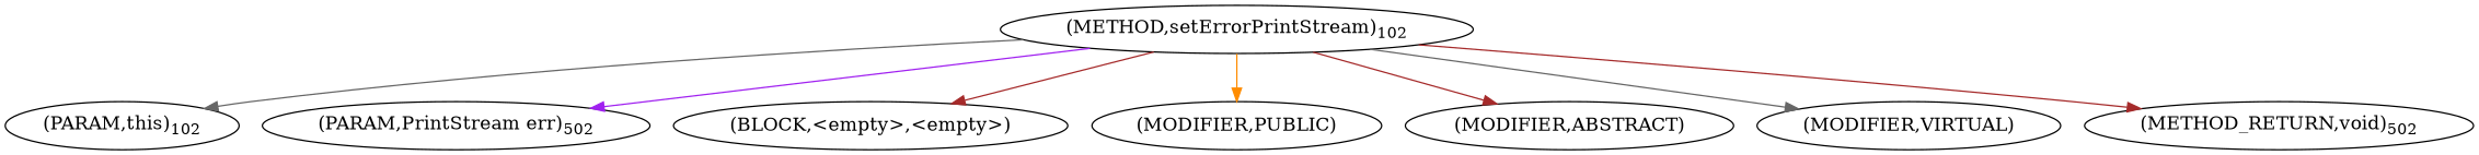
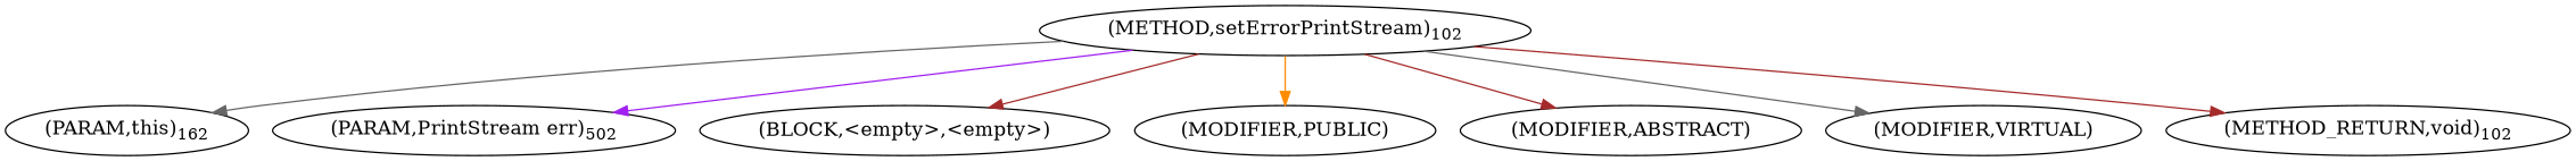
  digraph {
    edge [color=brown]
    n1 [label=<(METHOD,setErrorPrintStream)<SUB>102</SUB>>]
-   n2 [label=<(PARAM,this)<SUB>102</SUB>>]
+   n2 [label=<(PARAM,this)<SUB>162</SUB>>]
    n3 [label=<(PARAM,PrintStream err)<SUB>502</SUB>>]
    n4 [label=<(BLOCK,&lt;empty&gt;,&lt;empty&gt;)>]
    n5 [label=<(MODIFIER,PUBLIC)>]
    n6 [label=<(MODIFIER,ABSTRACT)>]
    n7 [label=<(MODIFIER,VIRTUAL)>]
-   n8 [label=<(METHOD_RETURN,void)<SUB>502</SUB>>]
+   n8 [label=<(METHOD_RETURN,void)<SUB>102</SUB>>]
    n1 -> n2 [color=gray40]
    n1 -> n3 [color=purple]
    n1 -> n4
    n1 -> n5 [color=darkorange]
    n1 -> n6
    n1 -> n7 [color=gray40]
    n1 -> n8
  }
